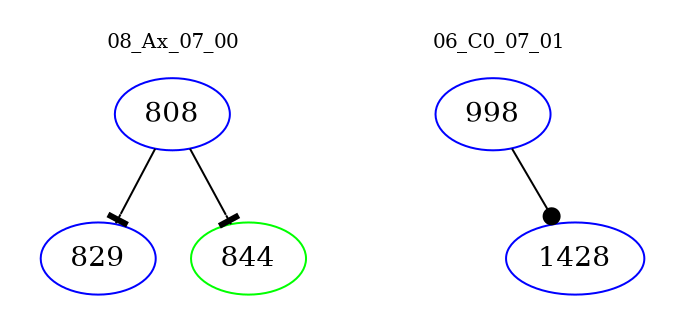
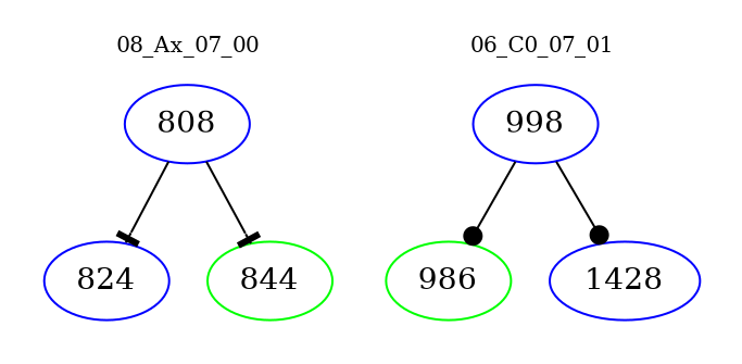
  digraph {
    node [color=blue]
    edge [arrowhead=tee color=black]
    n1 [label=808]
-   n2 [label=829]
+   n2 [label=824]
    n3 [color=green label=844]
    n4 [label=998]
+   n5 [color=green label=986]
    n6 [label=1428]
    subgraph cluster_1 {
      color=white
      fontsize=10
      label="08_Ax_07_00"
      n1
      n2
      n3
    }
    subgraph cluster_2 {
      color=white
      fontsize=10
      label="06_C0_07_01"
      n4
+     n5
      n6
    }
    n1 -> n2
    n1 -> n3
+   n4 -> n5 [arrowhead=dot]
    n4 -> n6 [arrowhead=dot]
  }
